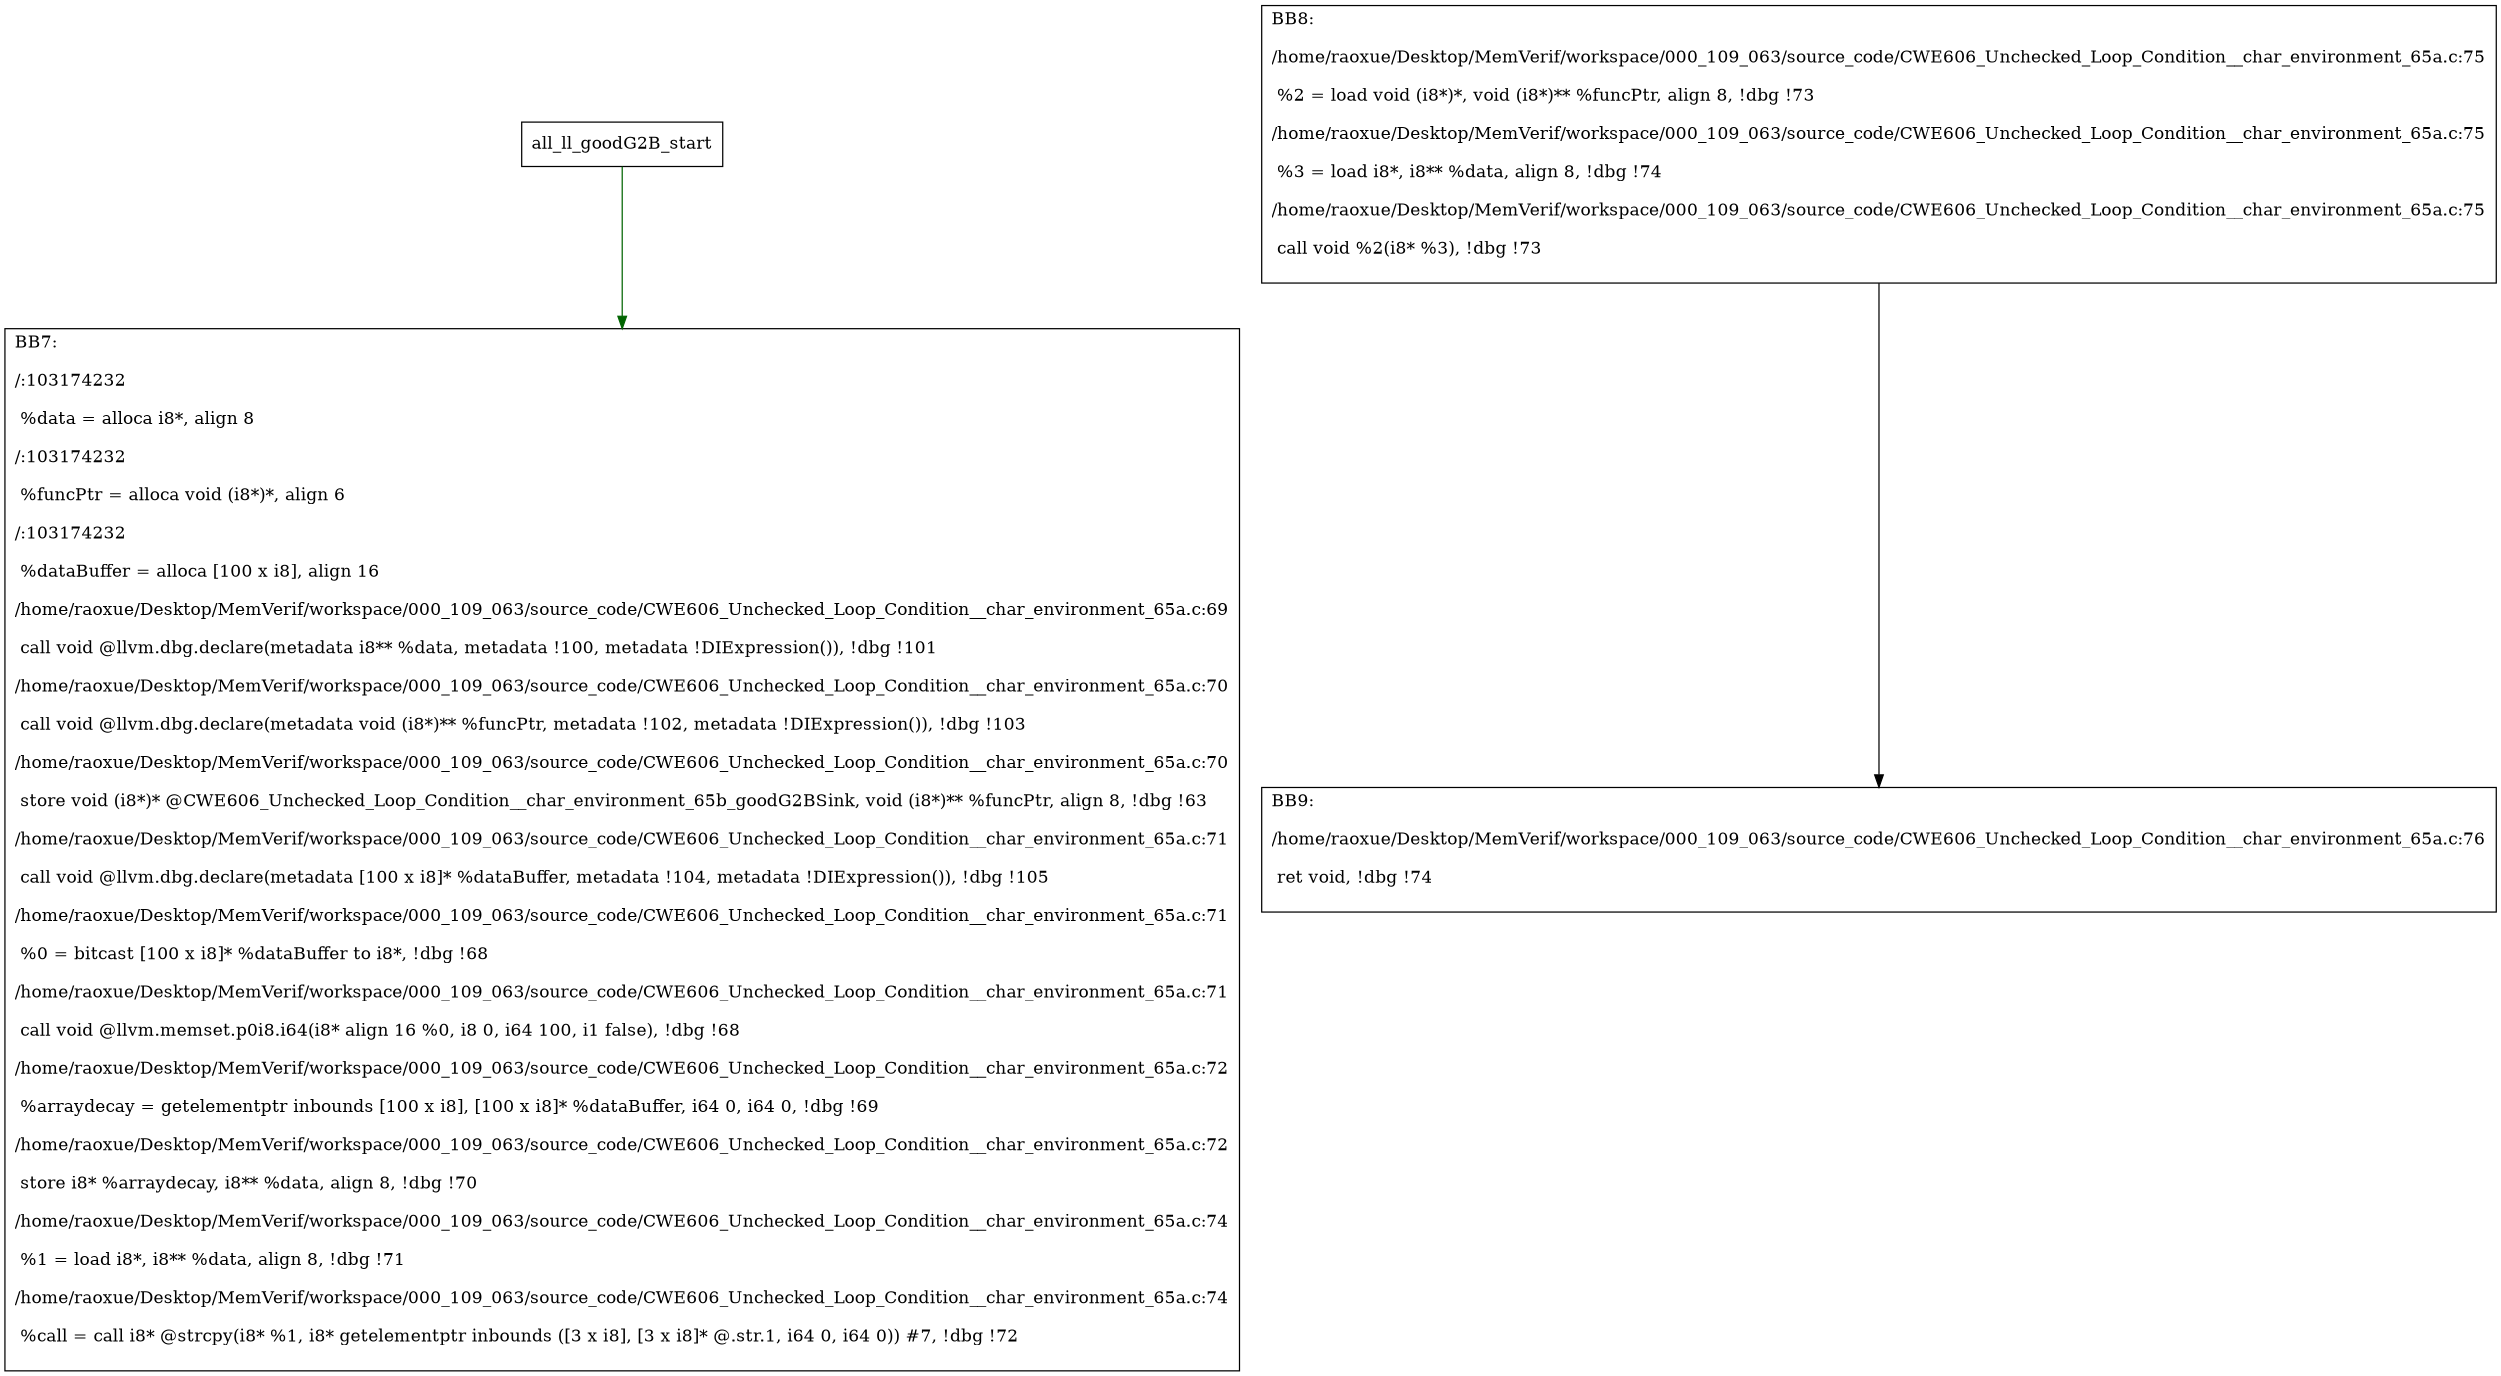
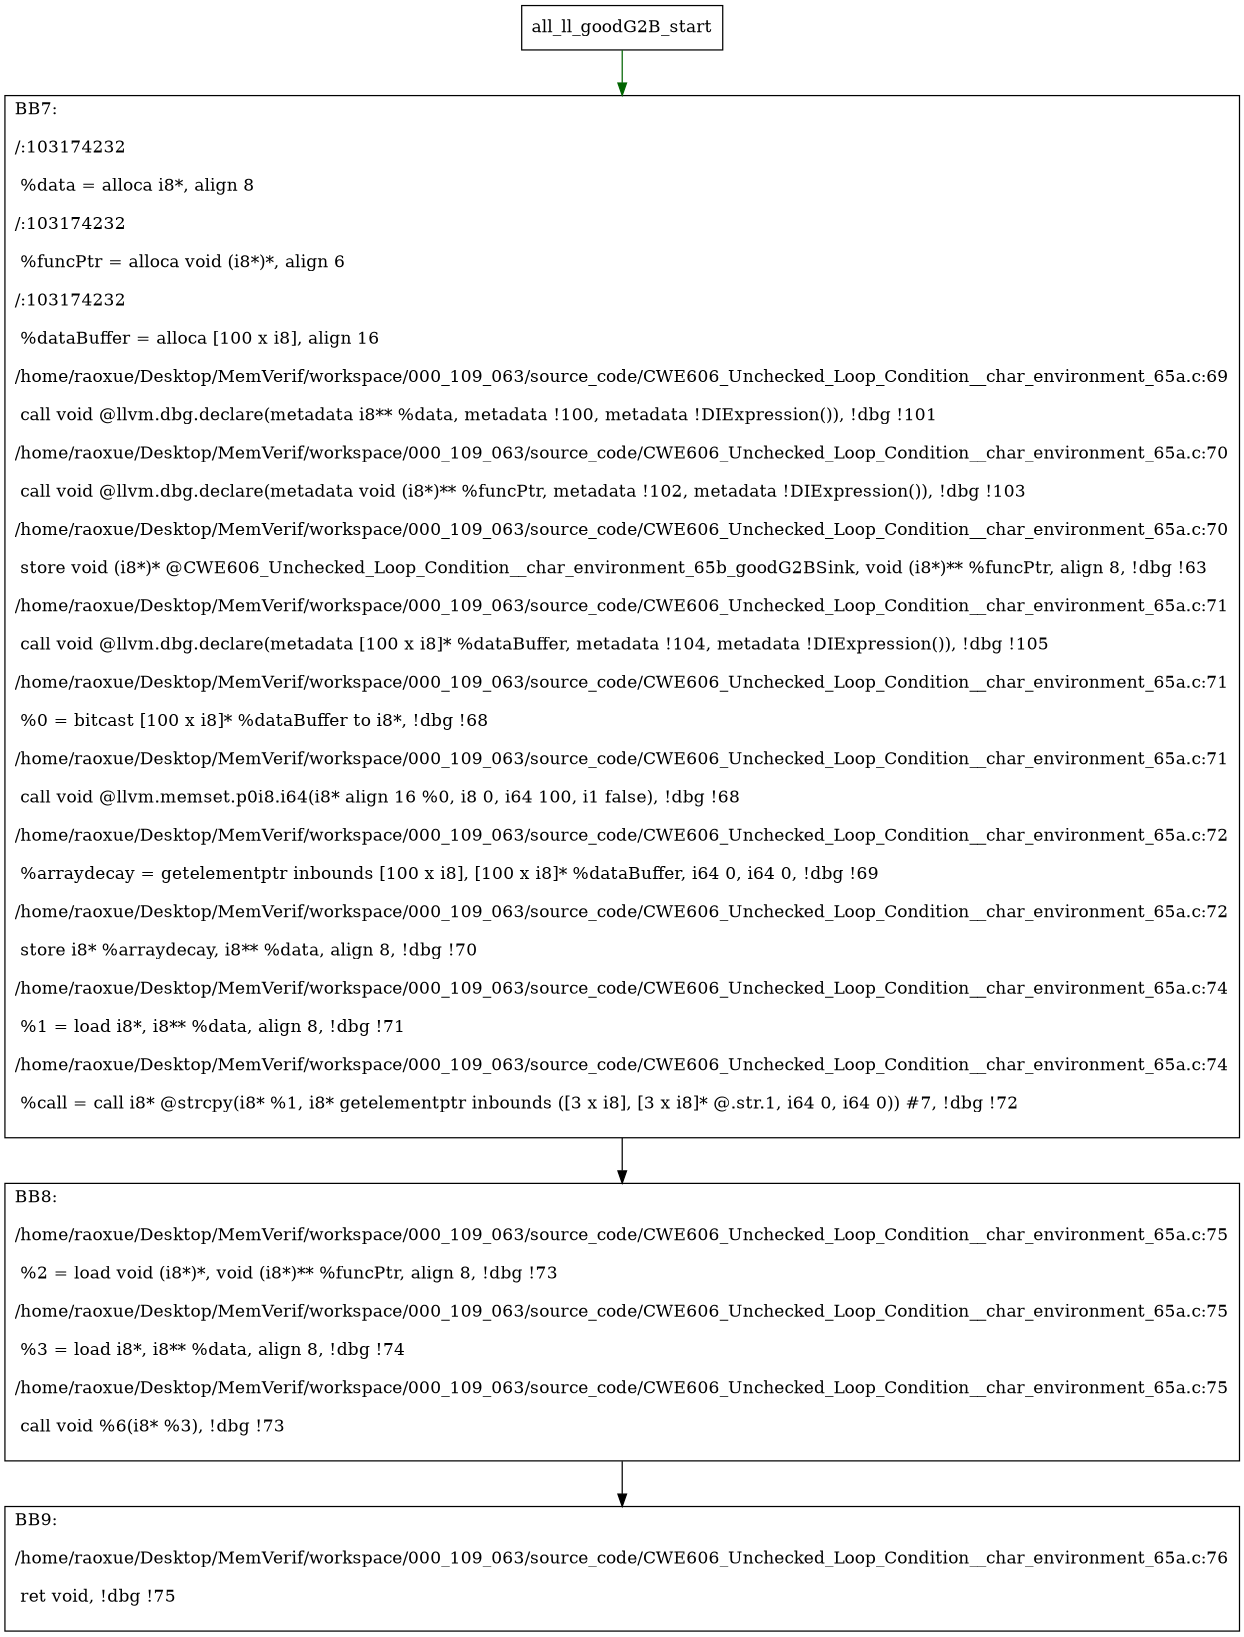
  digraph {
    node [shape=record]
    edge [color=black]
    n1 [label="{all_ll_goodG2B_start}"]
    n2 [label="{BB7:\l\l/:103174232\l\n  %data = alloca i8*, align 8\l\n/:103174232\l\n  %funcPtr = alloca void (i8*)*, align 6\l\n/:103174232\l\n  %dataBuffer = alloca [100 x i8], align 16\l\n/home/raoxue/Desktop/MemVerif/workspace/000_109_063/source_code/CWE606_Unchecked_Loop_Condition__char_environment_65a.c:69\l\n  call void @llvm.dbg.declare(metadata i8** %data, metadata !100, metadata !DIExpression()), !dbg !101\l\n/home/raoxue/Desktop/MemVerif/workspace/000_109_063/source_code/CWE606_Unchecked_Loop_Condition__char_environment_65a.c:70\l\n  call void @llvm.dbg.declare(metadata void (i8*)** %funcPtr, metadata !102, metadata !DIExpression()), !dbg !103\l\n/home/raoxue/Desktop/MemVerif/workspace/000_109_063/source_code/CWE606_Unchecked_Loop_Condition__char_environment_65a.c:70\l\n  store void (i8*)* @CWE606_Unchecked_Loop_Condition__char_environment_65b_goodG2BSink, void (i8*)** %funcPtr, align 8, !dbg !63\l\n/home/raoxue/Desktop/MemVerif/workspace/000_109_063/source_code/CWE606_Unchecked_Loop_Condition__char_environment_65a.c:71\l\n  call void @llvm.dbg.declare(metadata [100 x i8]* %dataBuffer, metadata !104, metadata !DIExpression()), !dbg !105\l\n/home/raoxue/Desktop/MemVerif/workspace/000_109_063/source_code/CWE606_Unchecked_Loop_Condition__char_environment_65a.c:71\l\n  %0 = bitcast [100 x i8]* %dataBuffer to i8*, !dbg !68\l\n/home/raoxue/Desktop/MemVerif/workspace/000_109_063/source_code/CWE606_Unchecked_Loop_Condition__char_environment_65a.c:71\l\n  call void @llvm.memset.p0i8.i64(i8* align 16 %0, i8 0, i64 100, i1 false), !dbg !68\l\n/home/raoxue/Desktop/MemVerif/workspace/000_109_063/source_code/CWE606_Unchecked_Loop_Condition__char_environment_65a.c:72\l\n  %arraydecay = getelementptr inbounds [100 x i8], [100 x i8]* %dataBuffer, i64 0, i64 0, !dbg !69\l\n/home/raoxue/Desktop/MemVerif/workspace/000_109_063/source_code/CWE606_Unchecked_Loop_Condition__char_environment_65a.c:72\l\n  store i8* %arraydecay, i8** %data, align 8, !dbg !70\l\n/home/raoxue/Desktop/MemVerif/workspace/000_109_063/source_code/CWE606_Unchecked_Loop_Condition__char_environment_65a.c:74\l\n  %1 = load i8*, i8** %data, align 8, !dbg !71\l\n/home/raoxue/Desktop/MemVerif/workspace/000_109_063/source_code/CWE606_Unchecked_Loop_Condition__char_environment_65a.c:74\l\n  %call = call i8* @strcpy(i8* %1, i8* getelementptr inbounds ([3 x i8], [3 x i8]* @.str.1, i64 0, i64 0)) #7, !dbg !72\l\n}"]
-   n3 [label="{BB8:\l\l/home/raoxue/Desktop/MemVerif/workspace/000_109_063/source_code/CWE606_Unchecked_Loop_Condition__char_environment_65a.c:75\l\n  %2 = load void (i8*)*, void (i8*)** %funcPtr, align 8, !dbg !73\l\n/home/raoxue/Desktop/MemVerif/workspace/000_109_063/source_code/CWE606_Unchecked_Loop_Condition__char_environment_65a.c:75\l\n  %3 = load i8*, i8** %data, align 8, !dbg !74\l\n/home/raoxue/Desktop/MemVerif/workspace/000_109_063/source_code/CWE606_Unchecked_Loop_Condition__char_environment_65a.c:75\l\n  call void %2(i8* %3), !dbg !73\l\n}"]
-   n4 [label="{BB9:\l\l/home/raoxue/Desktop/MemVerif/workspace/000_109_063/source_code/CWE606_Unchecked_Loop_Condition__char_environment_65a.c:76\l\n  ret void, !dbg !74\l\n}"]
+   n3 [label="{BB8:\l\l/home/raoxue/Desktop/MemVerif/workspace/000_109_063/source_code/CWE606_Unchecked_Loop_Condition__char_environment_65a.c:75\l\n  %2 = load void (i8*)*, void (i8*)** %funcPtr, align 8, !dbg !73\l\n/home/raoxue/Desktop/MemVerif/workspace/000_109_063/source_code/CWE606_Unchecked_Loop_Condition__char_environment_65a.c:75\l\n  %3 = load i8*, i8** %data, align 8, !dbg !74\l\n/home/raoxue/Desktop/MemVerif/workspace/000_109_063/source_code/CWE606_Unchecked_Loop_Condition__char_environment_65a.c:75\l\n  call void %6(i8* %3), !dbg !73\l\n}"]
+   n4 [label="{BB9:\l\l/home/raoxue/Desktop/MemVerif/workspace/000_109_063/source_code/CWE606_Unchecked_Loop_Condition__char_environment_65a.c:76\l\n  ret void, !dbg !75\l\n}"]
    n1 -> n2 [color=darkgreen]
+   n2 -> n3
    n3 -> n4
  }
